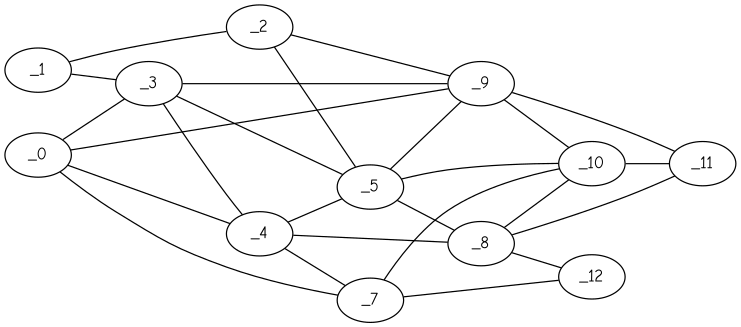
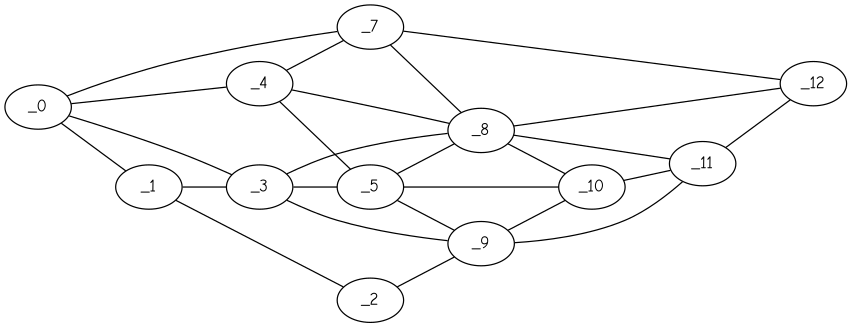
  graph {
    fontname="Comic Neue"
    rankdir=LR
    node [fontname="Comic Neue" x=68 y=6]
    edge [fontname="Comic Neue" valence=1]
    _0 [x=26 y=78]
    _1 [x=29]
    _3 [y=36]
    _4 [y=75]
    _7 [x=83 y=96]
    _2 [x=65]
    _5 [x=75 y=35]
    _8 [x=90 y=79]
    _12 [x=114 y=102]
    _9 [x=109 y=37]
    _10 [x=110 y=70]
    _11 [x=114 y=74]
-   _0 -- _9
+   _0 -- _1
    _0 -- _3
    _0 -- _4
    _0 -- _7 [valence=2]
    _1 -- _3 [valence=2]
    _1 -- _2
-   _3 -- _4 [valence=2]
+   _3 -- _8 [valence=2]
    _3 -- _5 [valence=2]
    _4 -- _7 [valence=2]
    _4 -- _5
    _4 -- _8
-   _7 -- _10 [valence=2]
+   _7 -- _8 [valence=2]
    _7 -- _12 [valence=2]
-   _2 -- _5 [valence=2]
    _2 -- _9
    _5 -- _8 [valence=2]
    _5 -- _9
    _5 -- _10 [valence=2]
    _8 -- _12
    _8 -- _10
    _8 -- _11
    _9 -- _3 [valence=2]
    _9 -- _10
    _9 -- _11
    _10 -- _11 [valence=2]
+   _11 -- _12
  }
